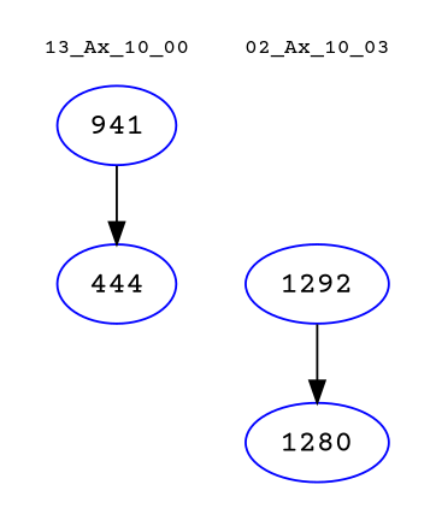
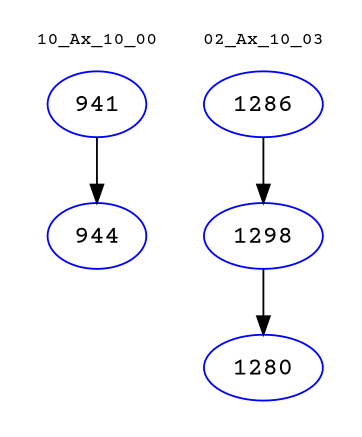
  digraph {
    fontname="Courier Prime"
    node [color=blue fontname="Courier Prime"]
    edge [color=black fontname="Courier Prime"]
    n1 [label=941]
-   n2 [label=444]
+   n2 [label=944]
+   n3 [label=1286]
    n4 [label=1280]
-   n5 [label=1292]
+   n5 [label=1298]
    subgraph cluster_1 {
      color=white
      fontsize=10
-     label="13_Ax_10_00"
+     label="10_Ax_10_00"
      n1
      n2
    }
    subgraph cluster_2 {
      color=white
      fontsize=10
      label="02_Ax_10_03"
+     n3
      n4
      n5
    }
    n1 -> n2
+   n3 -> n5
    n5 -> n4
  }
